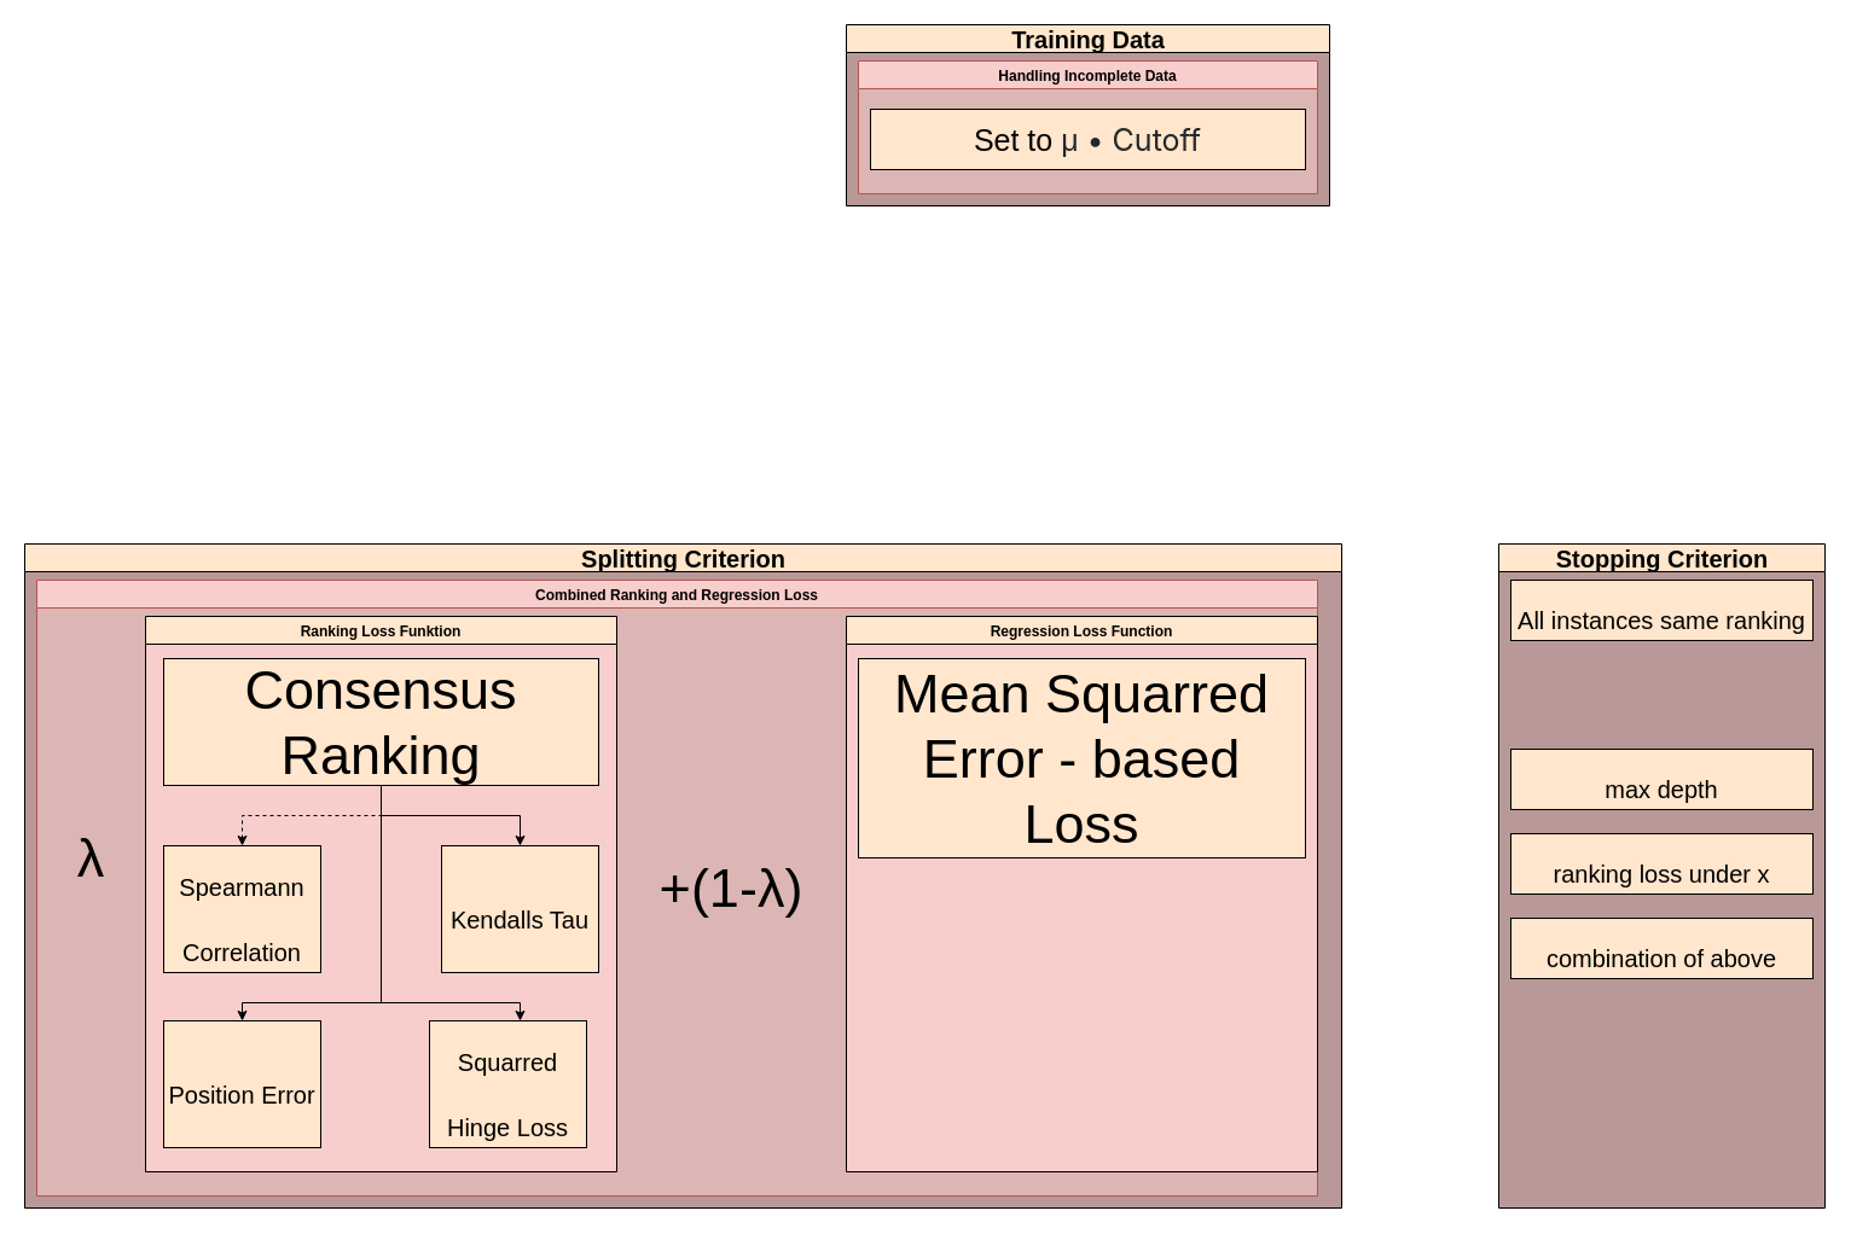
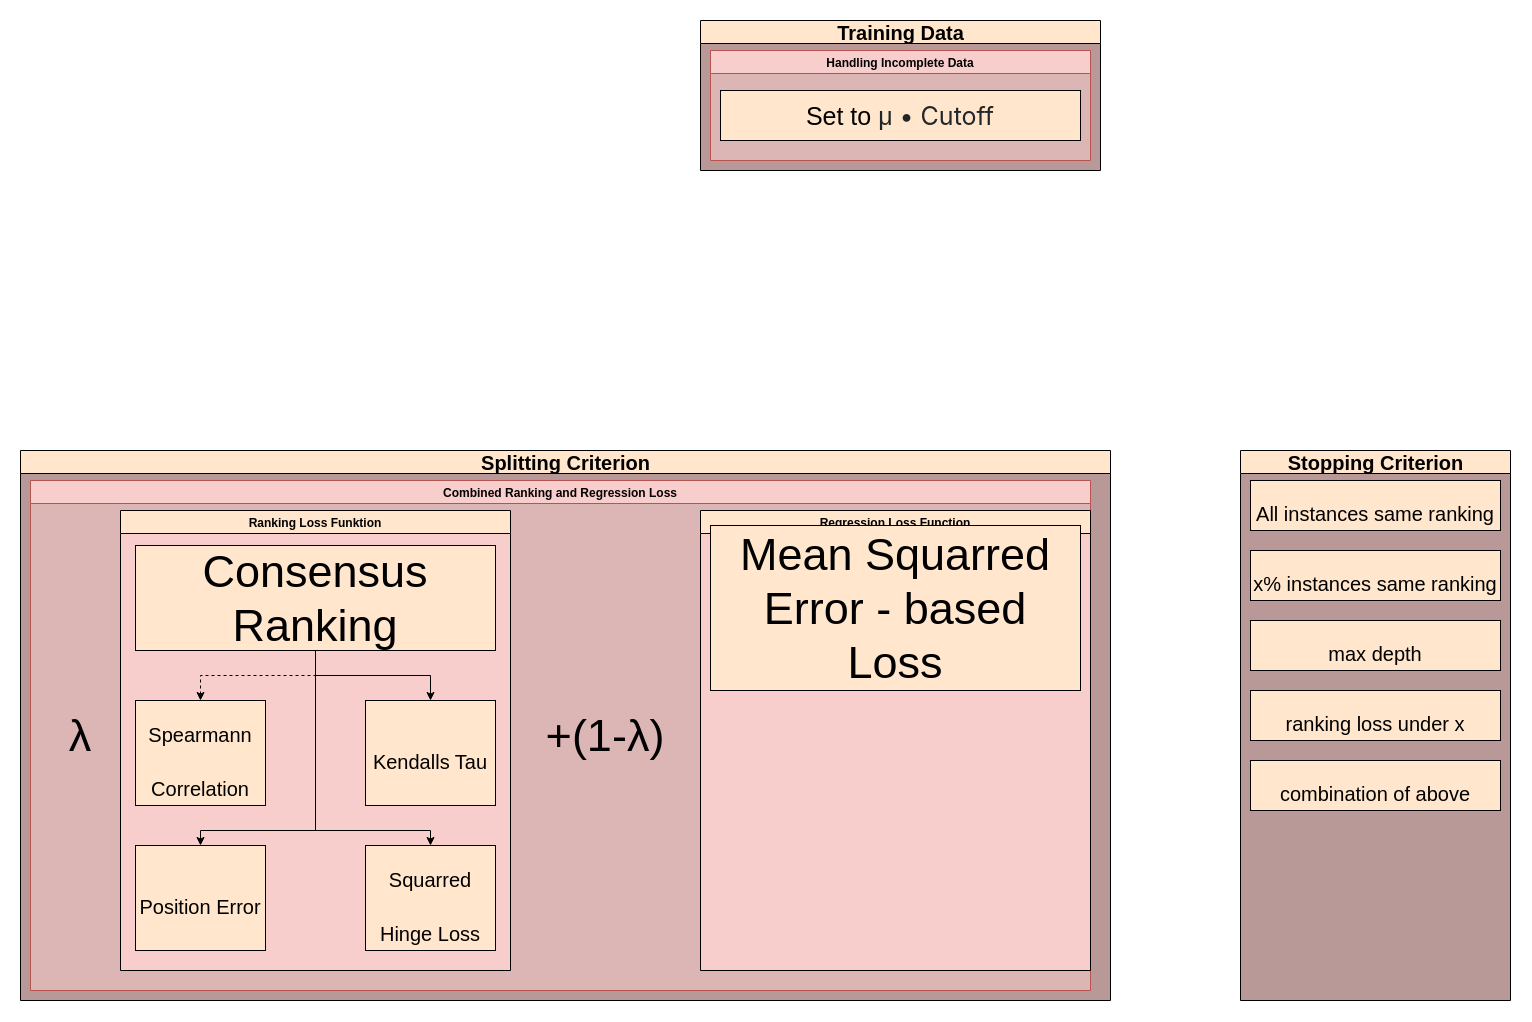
  <mxCell id="0" />
  <mxCell id="1" parent="0" />
  <mxCell id="2" value="Splitting Criterion" style="swimlane;labelBackgroundColor=none;fontSize=20;fillColor=#FFE6CC;gradientColor=none;html=1;swimlaneFillColor=#B89997;" vertex="1" parent="1"><mxGeometry x="20" y="450" width="1090" height="550" as="geometry" /></mxCell>
  <mxCell id="3" value="Combined Ranking and Regression Loss" style="swimlane;fillColor=#f8cecc;strokeColor=#b85450;swimlaneFillColor=#DBB6B4;" vertex="1" parent="2"><mxGeometry x="10" y="30" width="1060" height="510" as="geometry"><mxRectangle y="240" width="130" height="23" as="alternateBounds" /></mxGeometry></mxCell>
  <mxCell id="4" value="Ranking Loss Funktion" style="swimlane;fillColor=#FFE6CC;gradientColor=none;labelBackgroundColor=none;swimlaneFillColor=#F8CECC;" vertex="1" parent="3"><mxGeometry x="90" y="30" width="390" height="460" as="geometry" /></mxCell>
  <mxCell id="5" style="edgeStyle=orthogonalEdgeStyle;rounded=0;orthogonalLoop=1;jettySize=auto;html=1;fontSize=45;dashed=1;" edge="1" parent="4" source="6" target="7"><mxGeometry relative="1" as="geometry" /></mxCell>
  <mxCell id="6" value="Consensus Ranking" style="rounded=0;whiteSpace=wrap;html=1;labelBackgroundColor=none;fontSize=45;fillColor=#FFE6CC;gradientColor=none;" vertex="1" parent="4"><mxGeometry x="15" y="35" width="360" height="105" as="geometry" /></mxCell>
  <mxCell id="7" value="&lt;font style=&quot;font-size: 20px&quot;&gt;Spearmann Correlation&lt;/font&gt;" style="rounded=0;whiteSpace=wrap;html=1;labelBackgroundColor=none;fontSize=45;fillColor=#FFE6CC;gradientColor=none;" vertex="1" parent="4"><mxGeometry x="15" y="190" width="130" height="105" as="geometry" /></mxCell>
  <mxCell id="8" value="&lt;font style=&quot;font-size: 20px&quot;&gt;Kendalls Tau&lt;/font&gt;" style="rounded=0;whiteSpace=wrap;html=1;labelBackgroundColor=none;fontSize=45;fillColor=#FFE6CC;gradientColor=none;" vertex="1" parent="4"><mxGeometry x="245" y="190" width="130" height="105" as="geometry" /></mxCell>
  <mxCell id="9" value="&lt;font style=&quot;font-size: 20px&quot;&gt;Position Error&lt;/font&gt;" style="rounded=0;whiteSpace=wrap;html=1;labelBackgroundColor=none;fontSize=45;fillColor=#FFE6CC;gradientColor=none;" vertex="1" parent="4"><mxGeometry x="15" y="335" width="130" height="105" as="geometry" /></mxCell>
- <mxCell id="10" value="&lt;font style=&quot;font-size: 20px&quot;&gt;Squarred Hinge Loss&lt;/font&gt;" style="rounded=0;whiteSpace=wrap;html=1;labelBackgroundColor=none;fontSize=45;fillColor=#FFE6CC;gradientColor=none;" vertex="1" parent="4"><mxGeometry x="235" y="335" width="130" height="105" as="geometry" /></mxCell>
+ <mxCell id="10" value="&lt;font style=&quot;font-size: 20px&quot;&gt;Squarred Hinge Loss&lt;/font&gt;" style="rounded=0;whiteSpace=wrap;html=1;labelBackgroundColor=none;fontSize=45;fillColor=#FFE6CC;gradientColor=none;" vertex="1" parent="4"><mxGeometry x="245" y="335" width="130" height="105" as="geometry" /></mxCell>
  <mxCell id="11" style="edgeStyle=orthogonalEdgeStyle;rounded=0;orthogonalLoop=1;jettySize=auto;html=1;fontSize=45;exitX=0.5;exitY=1;exitDx=0;exitDy=0;entryX=0.5;entryY=0;entryDx=0;entryDy=0;" edge="1" parent="4" source="6" target="9"><mxGeometry relative="1" as="geometry"><mxPoint x="205" y="150" as="sourcePoint" /><mxPoint x="90" y="200" as="targetPoint" /><Array as="points"><mxPoint x="195" y="320" /><mxPoint x="80" y="320" /></Array></mxGeometry></mxCell>
  <mxCell id="12" style="edgeStyle=orthogonalEdgeStyle;rounded=0;orthogonalLoop=1;jettySize=auto;html=1;fontSize=45;exitX=0.5;exitY=1;exitDx=0;exitDy=0;" edge="1" parent="4"><mxGeometry relative="1" as="geometry"><mxPoint x="195" y="140" as="sourcePoint" /><mxPoint x="310" y="335" as="targetPoint" /><Array as="points"><mxPoint x="195" y="320" /><mxPoint x="310" y="320" /></Array></mxGeometry></mxCell>
  <mxCell id="13" style="edgeStyle=orthogonalEdgeStyle;rounded=0;orthogonalLoop=1;jettySize=auto;html=1;fontSize=45;exitX=0.5;exitY=1;exitDx=0;exitDy=0;" edge="1" parent="4" source="6" target="8"><mxGeometry relative="1" as="geometry"><mxPoint x="205" y="150" as="sourcePoint" /><mxPoint x="90" y="200" as="targetPoint" /></mxGeometry></mxCell>
  <mxCell id="14" value="Regression Loss Function" style="swimlane;fillColor=#FFE6CC;gradientColor=none;swimlaneFillColor=#F8CECC;" vertex="1" parent="3"><mxGeometry x="670" y="30" width="390" height="460" as="geometry" /></mxCell>
- <mxCell id="15" value="Mean Squarred Error - based Loss" style="rounded=0;whiteSpace=wrap;html=1;labelBackgroundColor=none;fontSize=45;fillColor=#FFE6CC;gradientColor=none;" vertex="1" parent="14"><mxGeometry x="10" y="35" width="370" height="165" as="geometry" /></mxCell>
- <mxCell id="16" value="&lt;font style=&quot;font-size: 45px&quot;&gt;λ&lt;/font&gt;" style="text;html=1;strokeColor=none;fillColor=none;align=center;verticalAlign=middle;whiteSpace=wrap;rounded=0;" vertex="1" parent="3"><mxGeometry x="15" y="215" width="60" height="30" as="geometry" /></mxCell>
+ <mxCell id="15" value="Mean Squarred Error - based Loss" style="rounded=0;whiteSpace=wrap;html=1;labelBackgroundColor=none;fontSize=45;fillColor=#FFE6CC;gradientColor=none;" vertex="1" parent="14"><mxGeometry x="10" y="15" width="370" height="165" as="geometry" /></mxCell>
+ <mxCell id="16" value="&lt;font style=&quot;font-size: 45px&quot;&gt;λ&lt;/font&gt;" style="text;html=1;strokeColor=none;fillColor=none;align=center;verticalAlign=middle;whiteSpace=wrap;rounded=0;" vertex="1" parent="3"><mxGeometry x="20" y="240" width="60" height="30" as="geometry" /></mxCell>
  <mxCell id="17" value="&lt;font style=&quot;font-size: 45px&quot;&gt;+(1-&lt;/font&gt;&lt;span style=&quot;font-size: 45px&quot;&gt;λ)&lt;/span&gt;" style="text;html=1;strokeColor=none;fillColor=none;align=center;verticalAlign=middle;whiteSpace=wrap;rounded=0;" vertex="1" parent="3"><mxGeometry x="500" y="240" width="150" height="30" as="geometry" /></mxCell>
  <mxCell id="18" value="Stopping Criterion" style="swimlane;labelBackgroundColor=none;fontSize=20;fillColor=#FFE6CC;gradientColor=none;html=1;swimlaneFillColor=#B89997;" vertex="1" parent="1"><mxGeometry x="1240" y="450" width="270" height="550" as="geometry" /></mxCell>
  <mxCell id="19" value="&lt;span style=&quot;font-size: 20px&quot;&gt;All instances same ranking&lt;/span&gt;" style="rounded=0;whiteSpace=wrap;html=1;labelBackgroundColor=none;fontSize=45;fillColor=#FFE6CC;gradientColor=none;" vertex="1" parent="18"><mxGeometry x="10" y="30" width="250" height="50" as="geometry" /></mxCell>
+ <mxCell id="20" value="&lt;span style=&quot;font-size: 20px&quot;&gt;x% instances same ranking&lt;/span&gt;" style="rounded=0;whiteSpace=wrap;html=1;labelBackgroundColor=none;fontSize=45;fillColor=#FFE6CC;gradientColor=none;" vertex="1" parent="18"><mxGeometry x="10" y="100" width="250" height="50" as="geometry" /></mxCell>
  <mxCell id="21" value="&lt;span style=&quot;font-size: 20px&quot;&gt;max depth&lt;/span&gt;" style="rounded=0;whiteSpace=wrap;html=1;labelBackgroundColor=none;fontSize=45;fillColor=#FFE6CC;gradientColor=none;" vertex="1" parent="18"><mxGeometry x="10" y="170" width="250" height="50" as="geometry" /></mxCell>
  <mxCell id="22" value="&lt;span style=&quot;font-size: 20px&quot;&gt;ranking loss under x&lt;/span&gt;" style="rounded=0;whiteSpace=wrap;html=1;labelBackgroundColor=none;fontSize=45;fillColor=#FFE6CC;gradientColor=none;" vertex="1" parent="18"><mxGeometry x="10" y="240" width="250" height="50" as="geometry" /></mxCell>
  <mxCell id="23" value="&lt;span style=&quot;font-size: 20px&quot;&gt;combination of above&lt;/span&gt;" style="rounded=0;whiteSpace=wrap;html=1;labelBackgroundColor=none;fontSize=45;fillColor=#FFE6CC;gradientColor=none;" vertex="1" parent="18"><mxGeometry x="10" y="310" width="250" height="50" as="geometry" /></mxCell>
  <mxCell id="24" value="Training Data" style="swimlane;labelBackgroundColor=none;fontSize=20;fillColor=#FFE6CC;gradientColor=none;html=1;swimlaneFillColor=#B89997;" vertex="1" parent="1"><mxGeometry x="700" y="20" width="400" height="150" as="geometry" /></mxCell>
  <mxCell id="25" value="Handling Incomplete Data" style="swimlane;fillColor=#f8cecc;strokeColor=#b85450;swimlaneFillColor=#DBB6B4;" vertex="1" parent="24"><mxGeometry x="10" y="30" width="380" height="110" as="geometry"><mxRectangle y="240" width="130" height="23" as="alternateBounds" /></mxGeometry></mxCell>
  <mxCell id="26" value="&lt;div style=&quot;text-align: left ; font-size: 25px&quot;&gt;&lt;span&gt;Set to&amp;nbsp;&lt;/span&gt;&lt;span style=&quot;color: rgb(33 , 37 , 41)&quot;&gt;μ&amp;nbsp;&lt;/span&gt;&lt;font color=&quot;#232629&quot; face=&quot;-apple-system, BlinkMacSystemFont, Segoe UI, Liberation Sans, sans-serif&quot; style=&quot;font-size: 25px&quot;&gt;&lt;span&gt;• Cutoff&lt;/span&gt;&lt;/font&gt;&lt;/div&gt;" style="rounded=0;whiteSpace=wrap;html=1;labelBackgroundColor=none;fontSize=45;fillColor=#FFE6CC;gradientColor=none;" vertex="1" parent="25"><mxGeometry x="10" y="40" width="360" height="50" as="geometry" /></mxCell>
